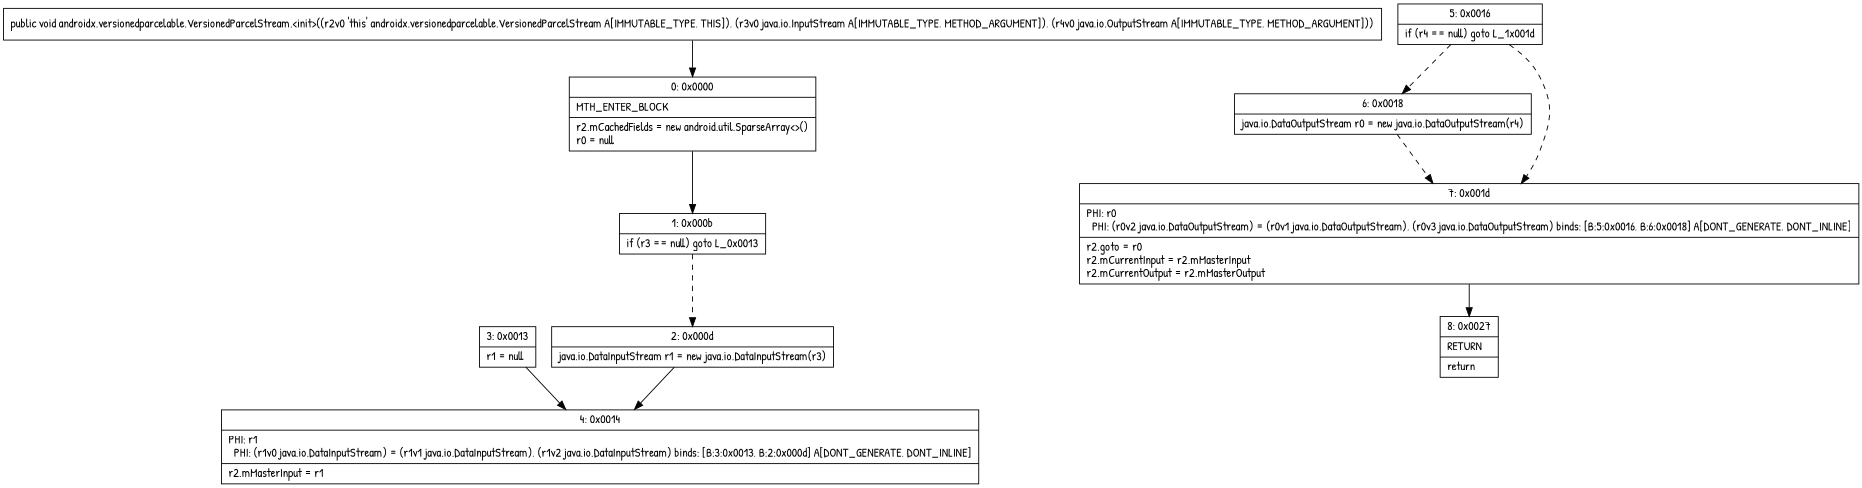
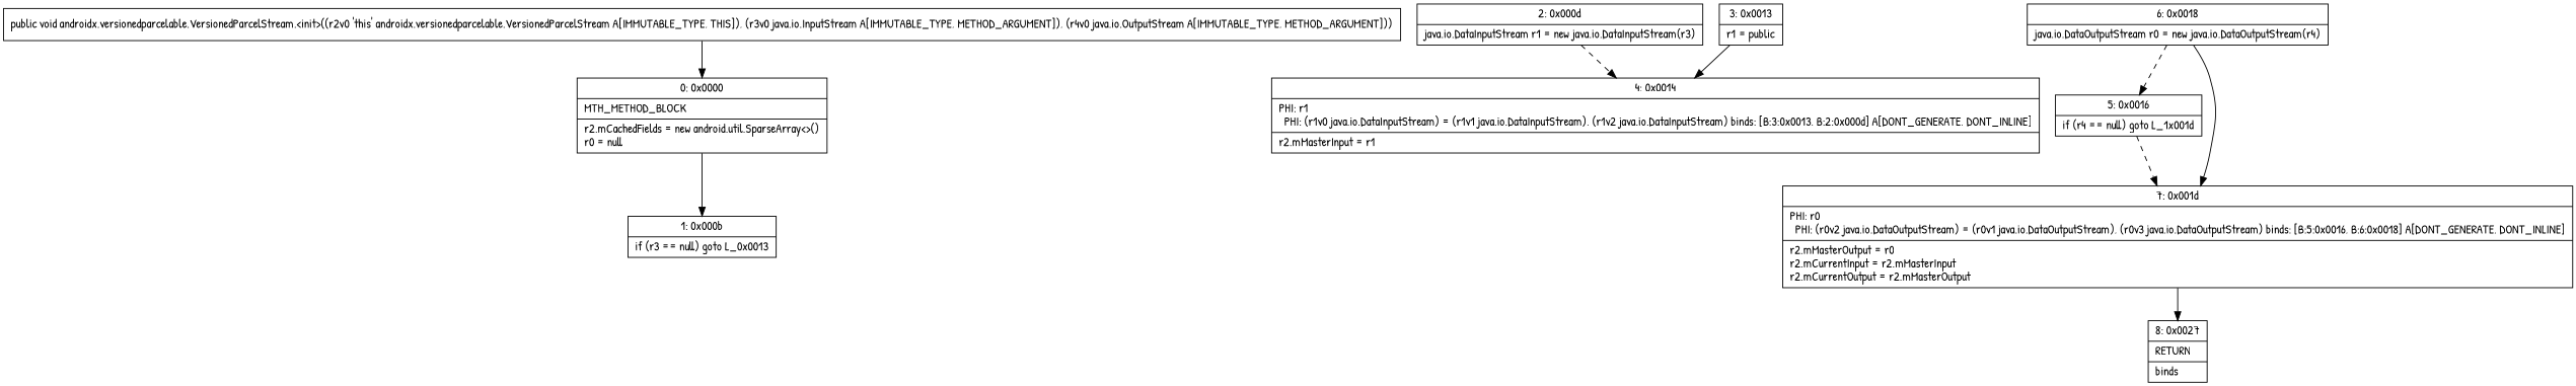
  digraph {
    fontname="Patrick Hand"
    node [fontname="Patrick Hand" shape=record]
    edge [fontname="Patrick Hand"]
-   n1 [label="{0\:\ 0x0000|MTH_ENTER_BLOCK\l|r2.mCachedFields = new android.util.SparseArray\<\>()\lr0 = null\l}"]
+   n1 [label="{0\:\ 0x0000|MTH_METHOD_BLOCK\l|r2.mCachedFields = new android.util.SparseArray\<\>()\lr0 = null\l}"]
    n2 [label="{1\:\ 0x000b|if (r3 == null) goto L_0x0013\l}"]
    n3 [label="{2\:\ 0x000d|java.io.DataInputStream r1 = new java.io.DataInputStream(r3)\l}"]
    n4 [label="{4\:\ 0x0014|PHI: r1 \l  PHI: (r1v0 java.io.DataInputStream) = (r1v1 java.io.DataInputStream), (r1v2 java.io.DataInputStream) binds: [B:3:0x0013, B:2:0x000d] A[DONT_GENERATE, DONT_INLINE]\l|r2.mMasterInput = r1\l}"]
-   n5 [label="{3\:\ 0x0013|r1 = null\l}"]
+   n5 [label="{3\:\ 0x0013|r1 = public\l}"]
    n6 [label="{5\:\ 0x0016|if (r4 == null) goto L_1x001d\l}"]
    n7 [label="{6\:\ 0x0018|java.io.DataOutputStream r0 = new java.io.DataOutputStream(r4)\l}"]
-   n8 [label="{7\:\ 0x001d|PHI: r0 \l  PHI: (r0v2 java.io.DataOutputStream) = (r0v1 java.io.DataOutputStream), (r0v3 java.io.DataOutputStream) binds: [B:5:0x0016, B:6:0x0018] A[DONT_GENERATE, DONT_INLINE]\l|r2.goto = r0\lr2.mCurrentInput = r2.mMasterInput\lr2.mCurrentOutput = r2.mMasterOutput\l}"]
-   n9 [label="{8\:\ 0x0027|RETURN\l|return\l}"]
+   n8 [label="{7\:\ 0x001d|PHI: r0 \l  PHI: (r0v2 java.io.DataOutputStream) = (r0v1 java.io.DataOutputStream), (r0v3 java.io.DataOutputStream) binds: [B:5:0x0016, B:6:0x0018] A[DONT_GENERATE, DONT_INLINE]\l|r2.mMasterOutput = r0\lr2.mCurrentInput = r2.mMasterInput\lr2.mCurrentOutput = r2.mMasterOutput\l}"]
+   n9 [label="{8\:\ 0x0027|RETURN\l|binds\l}"]
    n10 [label="{public void androidx.versionedparcelable.VersionedParcelStream.\<init\>((r2v0 'this' androidx.versionedparcelable.VersionedParcelStream A[IMMUTABLE_TYPE, THIS]), (r3v0 java.io.InputStream A[IMMUTABLE_TYPE, METHOD_ARGUMENT]), (r4v0 java.io.OutputStream A[IMMUTABLE_TYPE, METHOD_ARGUMENT])) }"]
    n1 -> n2
-   n2 -> n3 [style=dashed]
-   n3 -> n4
+   n3 -> n4 [style=dashed]
    n5 -> n4
-   n6 -> n7 [style=dashed]
+   n7 -> n6 [style=dashed]
    n6 -> n8 [style=dashed]
-   n7 -> n8 [style=dashed]
+   n7 -> n8
    n8 -> n9
    n10 -> n1
  }
